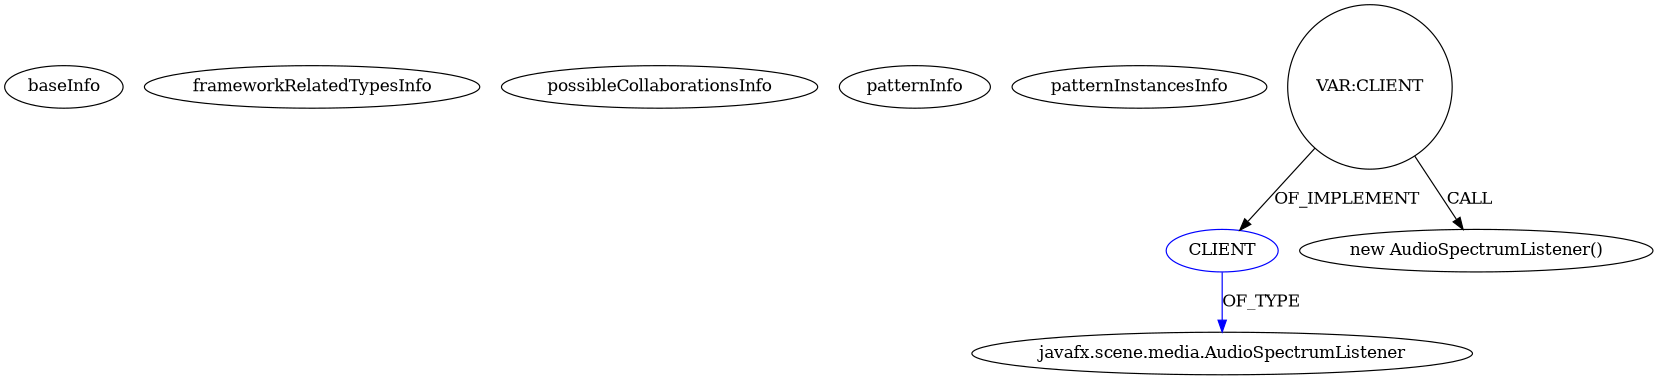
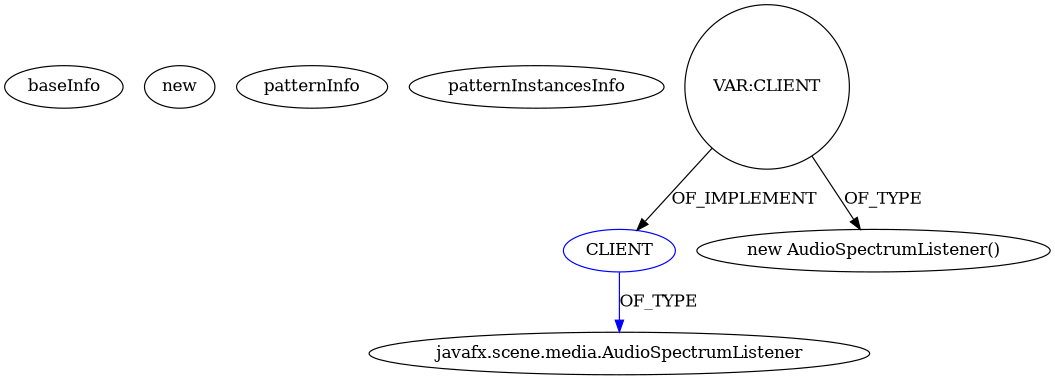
  digraph {
    baseInfo [category=pattern graphId=4278 isAnonymous=false possibleRelation=false]
-   frameworkRelatedTypesInfo
-   possibleCollaborationsInfo
+   possibleCollaborationsInfo [label=new]
    patternInfo [frequency=2.0 patternRootClient=null]
    patternInstancesInfo [0="Tsaru-Java-MP3-Visualizations~/Tsaru-Java-MP3-Visualizations/Java-MP3-Visualizations-master/mp3 Visualization/src/VisualizationInterface.java~void start(javafx.stage.Stage)~1512" 1="Tsaru-Java-MP3-Visualizations~/Tsaru-Java-MP3-Visualizations/Java-MP3-Visualizations-master/mp3 Visualization/src/VisualizationInterface.java~VisualizationInterface~1511"]
    n6 [isFrameworkType=false label="javafx.scene.media.AudioSpectrumListener" vertexType=FRAMEWORK_INTERFACE_TYPE]
    n7 [color=blue isFrameworkType=false label=CLIENT vertexType=REFERENCE_CLIENT_CLASS_DECLARATION]
    n8 [isFrameworkType=false label="VAR:CLIENT" shape=circle vertexType=VARIABLE_EXPRESION]
    n9 [isFrameworkType=false label="new AudioSpectrumListener()" vertexType=CONSTRUCTOR_CALL]
    n7 -> n6 [color=blue label=OF_TYPE]
    n8 -> n7 [label=OF_IMPLEMENT]
-   n8 -> n9 [label=CALL]
+   n8 -> n9 [label=OF_TYPE]
  }
